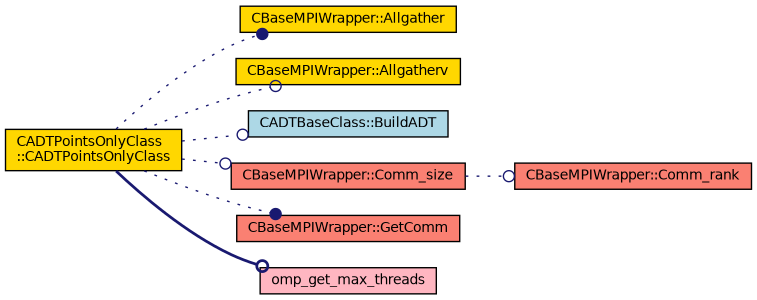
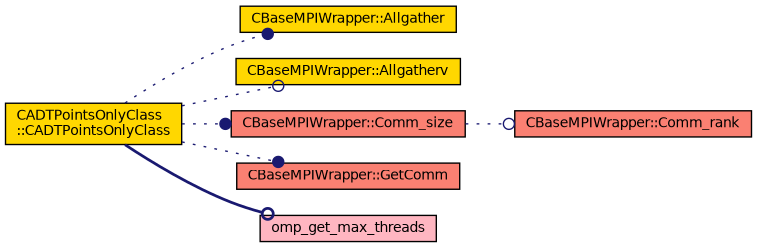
  digraph {
    rankdir=LR
    node [color=black fillcolor=gold fontname=Helvetica fontsize=10 shape=record style=filled]
    edge [arrowhead=odot color=midnightblue fontname=Helvetica fontsize=10 labelfontname=Helvetica labelfontsize=10 style=dotted]
    n1 [fontcolor=black height=0.2 label="CADTPointsOnlyClass\l::CADTPointsOnlyClass" width=0.4]
    n2 [height=0.2 label="CBaseMPIWrapper::Allgather" width=0.4]
    n3 [height=0.2 label="CBaseMPIWrapper::Allgatherv" width=0.4]
-   n4 [fillcolor=lightblue height=0.2 label="CADTBaseClass::BuildADT" width=0.4]
    n5 [fillcolor=salmon height=0.2 label="CBaseMPIWrapper::Comm_size" width=0.4]
    n6 [fillcolor=salmon height=0.2 label="CBaseMPIWrapper::GetComm" width=0.4]
    n7 [fillcolor=lightpink height=0.2 label=omp_get_max_threads width=0.4]
    n8 [fillcolor=salmon height=0.2 label="CBaseMPIWrapper::Comm_rank" width=0.4]
    n1 -> n2 [arrowhead=dot]
    n1 -> n3
-   n1 -> n4
-   n1 -> n5
+   n1 -> n5 [arrowhead=dot]
    n1 -> n6 [arrowhead=dot]
    n1 -> n7 [style=bold]
    n5 -> n8
  }
